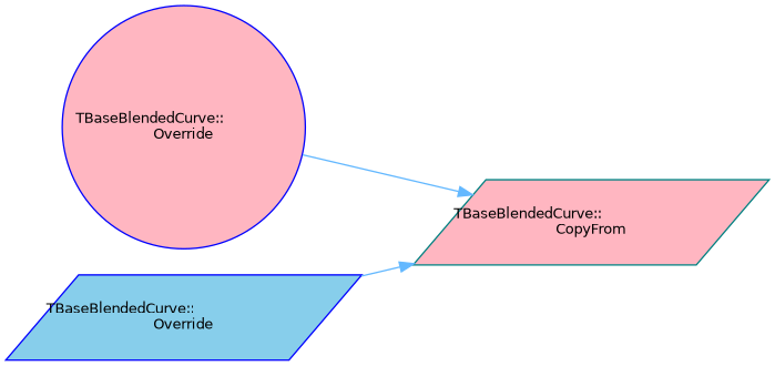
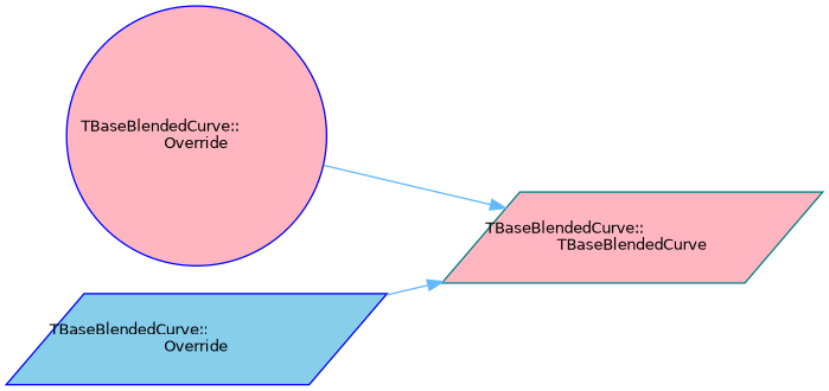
  digraph {
    rankdir=RL
    node [color=blue fillcolor=lightpink fontname=Helvetica fontsize=10 shape=parallelogram style=filled]
    edge [color=steelblue1 dir=back fontname=Helvetica fontsize=10 labelfontname=Helvetica labelfontsize=10 style=solid]
-   n1 [color=teal fontcolor=black height=0.2 label="TBaseBlendedCurve::\lCopyFrom" width=0.4]
+   n1 [color=teal fontcolor=black height=0.2 label="TBaseBlendedCurve::\lTBaseBlendedCurve" width=0.4]
    n2 [height=0.2 label="TBaseBlendedCurve::\lOverride" shape=circle width=0.4]
    n3 [fillcolor=skyblue height=0.2 label="TBaseBlendedCurve::\lOverride" width=0.4]
    n1 -> n2
    n1 -> n3
  }
